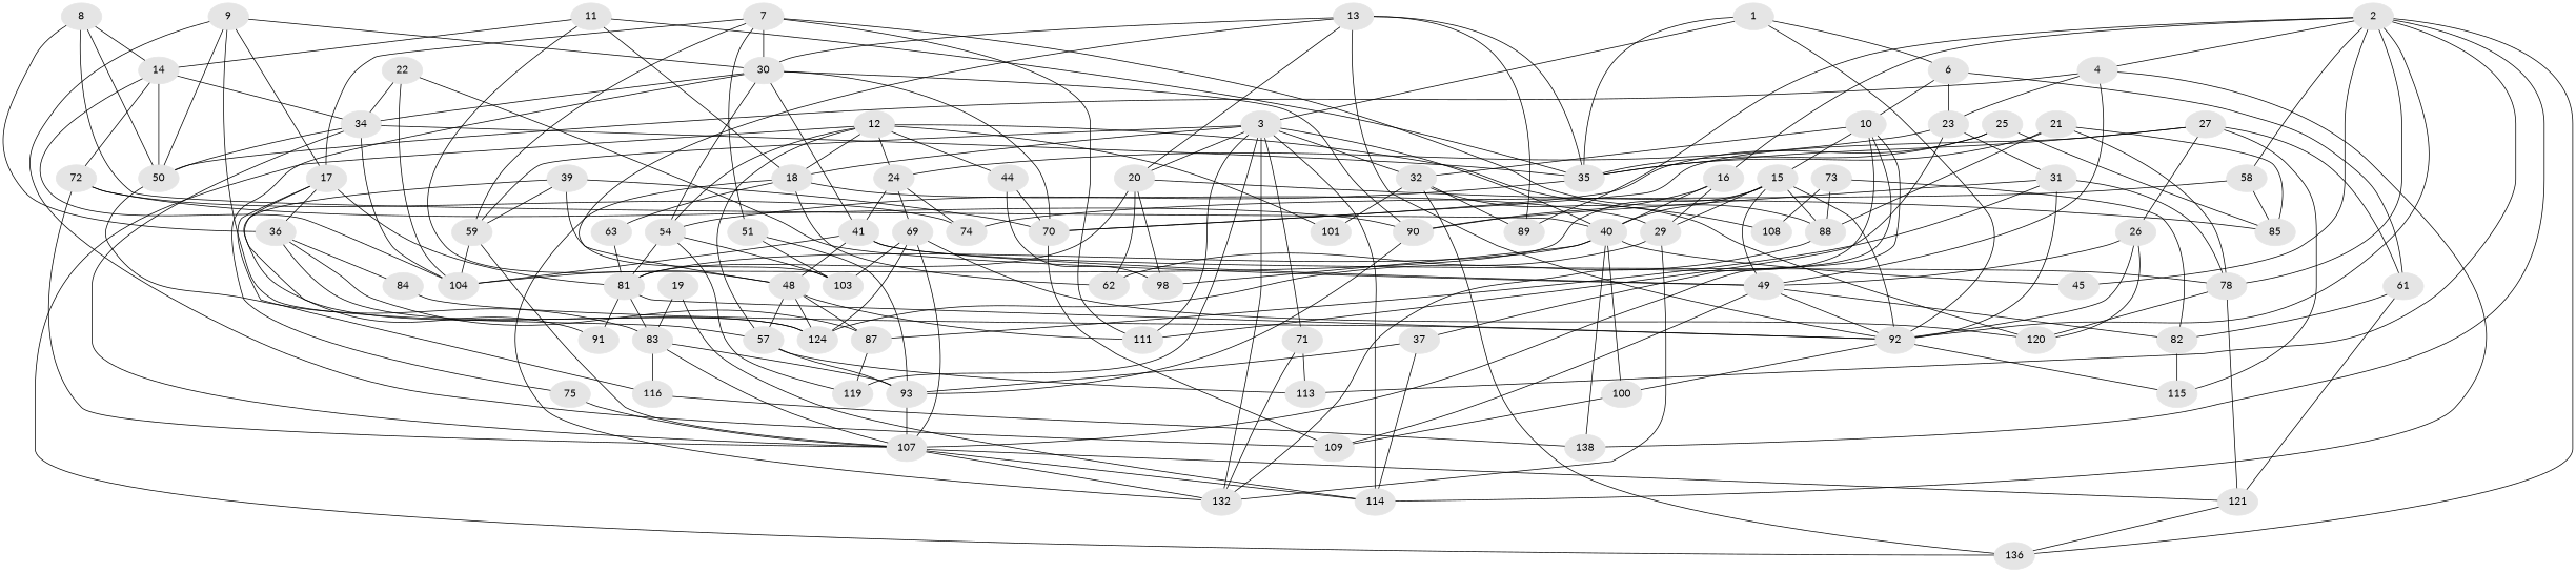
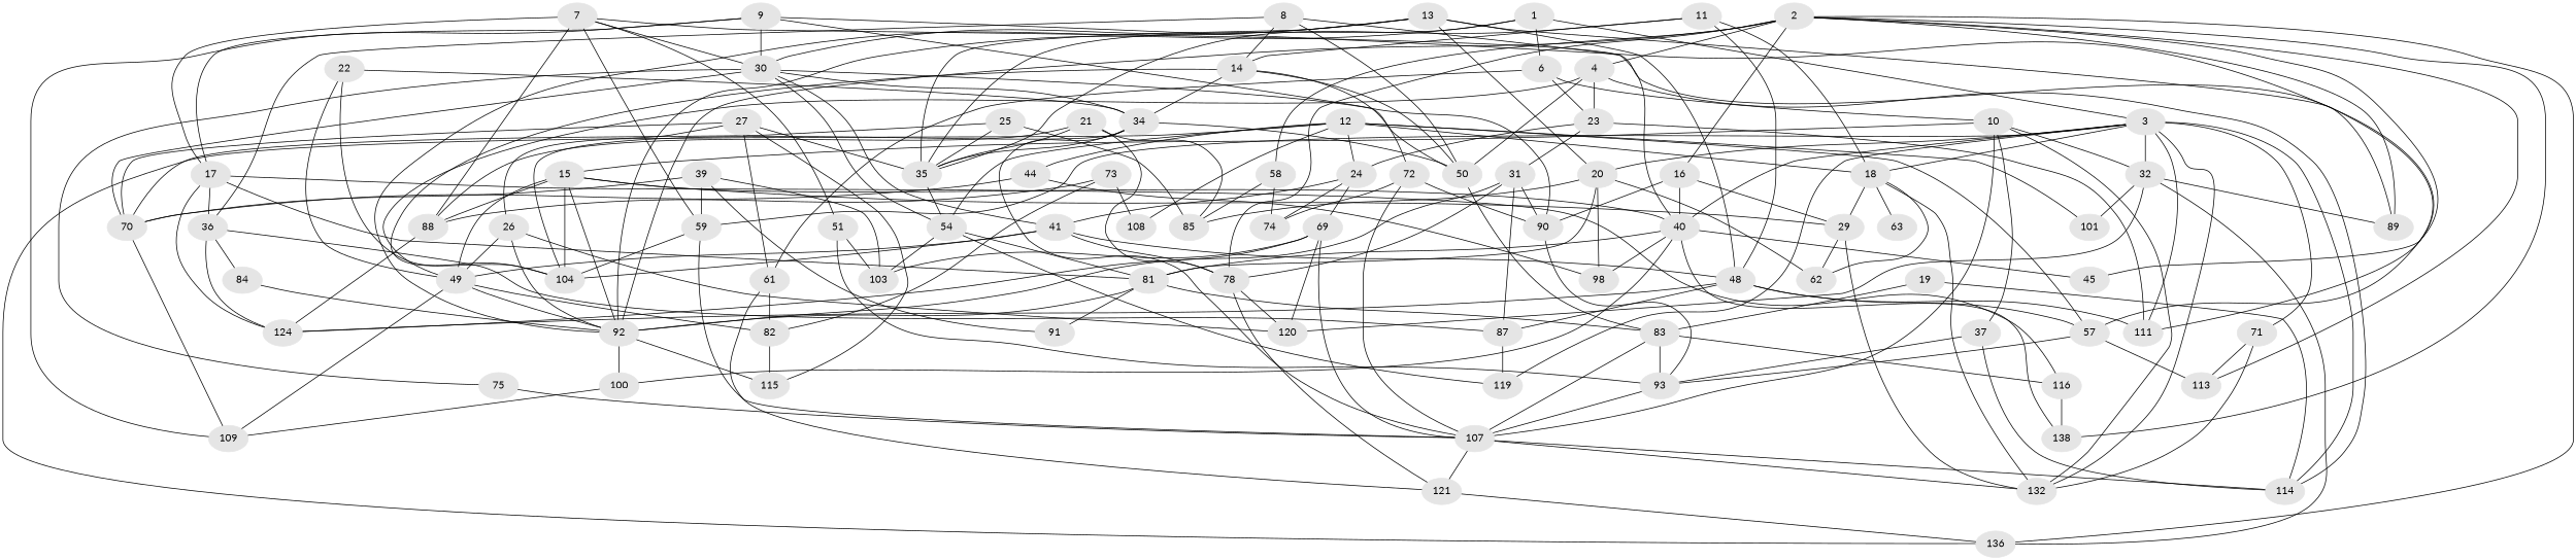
  graph {
    fontname=Lato
    node [color=gray90 fontname=Lato style=filled]
    edge [fontname=Lato]
    3 [super="+33"]
    18 [super="+105"]
    20 [super="+76"]
    32 [super="+97"]
    40 [super="+129"]
    59 [super="+77"]
    71
    111 [super="+135"]
    114
    119
    132
    1
    6 [super="+134"]
    35 [super="+130"]
    92 [super="+96"]
    23 [super="+80"]
    10 [super="+28"]
    61
    54 [super="+139"]
    115
    100
    2 [super="+5"]
    4 [super="+60"]
    16 [super="+56"]
    45
    58 [super="+99"]
    78 [super="+125"]
    89
    113 [super="+131"]
    136
    138
    49 [super="+137"]
    50 [super="+123"]
    29 [super="+38"]
    90
    85
    74
    120
    121
    62
    63
    81 [super="+102"]
    98
    101
    107 [super="+118"]
    104 [super="+117"]
    24 [super="+94"]
    31
    109
    82
    83 [super="+128"]
    15 [super="+53"]
    37 [super="+68"]
    7 [super="+140"]
    17 [super="+110"]
    30 [super="+46"]
    51
    88 [super="+95"]
    36 [super="+55"]
    116
    124 [super="+133"]
    34 [super="+65"]
    41 [super="+79"]
    70 [super="+126"]
    75
    93 [super="+106"]
    103
    8 [super="+43"]
    14 [super="+86"]
    72
    87
    84
    9 [super="+47"]
    57 [super="+127"]
    11
    48 [super="+66"]
    12 [super="+42"]
    44
    108
    69 [super="+122"]
    13
    91
    19
    21 [super="+52"]
    22 [super="+112"]
    25
    26
    27 [super="+67"]
    39
    73
    3 -- 18
    3 -- 20
    3 -- 32
    3 -- 40
    3 -- 59
    3 -- 71
    3 -- 111
    3 -- 114
    3 -- 119
    3 -- 132
    18 -- 132
    18 -- 29
    18 -- 62
    18 -- 63
    20 -- 85
    20 -- 62
    20 -- 81
    20 -- 98
    32 -- 89
    32 -- 136
    32 -- 120
    32 -- 101
    40 -- 100
    40 -- 45
    40 -- 138
    40 -- 81
    40 -- 98
    59 -- 107
    59 -- 104
    71 -- 132
    71 -- 113
    1 -- 3
    1 -- 6
    1 -- 35
    1 -- 92
    6 -- 23
    6 -- 10 [weight=2]
    6 -- 61
    35 -- 54
    92 -- 115
    92 -- 100
    23 -- 111
    23 -- 24
    23 -- 31
    10 -- 32
    10 -- 132
    10 -- 107
    10 -- 15
    10 -- 37
    61 -- 121
    61 -- 82
    54 -- 119
    54 -- 81
    54 -- 103
    100 -- 109
    2 -- 92
    2 -- 4
    2 -- 16
    2 -- 45
    2 -- 58
    2 -- 78
    2 -- 89
    2 -- 113
    2 -- 136
    2 -- 138
    4 -- 114
    4 -- 23
    4 -- 49 [weight=2]
    4 -- 50
    16 -- 40
    16 -- 29
    16 -- 90
    58 -- 85 [weight=2]
    58 -- 74
    78 -- 120
    78 -- 121
    49 -- 92
    49 -- 109
    49 -- 82
    50 -- 83
    29 -- 132
    29 -- 62
    90 -- 93
    121 -- 136
-   63 -- 81
    81 -- 92
    81 -- 83
    81 -- 91
    107 -- 114
    107 -- 132
    107 -- 121
    24 -- 74
    24 -- 41 [weight=2]
    24 -- 69
    31 -- 92
    31 -- 78
    31 -- 90
    31 -- 87
    82 -- 115
    83 -- 107
    83 -- 116
    83 -- 93
    15 -- 40
    15 -- 92
    15 -- 49
    15 -- 29
    15 -- 104
    15 -- 88
    37 -- 114
    37 -- 93
    7 -- 59
    7 -- 111
    7 -- 17
    7 -- 30
    7 -- 51
    7 -- 88 [weight=2]
    17 -- 81
    17 -- 36
    17 -- 116
    17 -- 124
    30 -- 54 [weight=2]
    30 -- 90
    30 -- 34
    30 -- 41
    30 -- 70
    30 -- 75
    51 -- 93
    51 -- 103
    88 -- 124
    36 -- 124
    36 -- 87
    36 -- 84
    116 -- 138
    34 -- 35
    34 -- 50
    34 -- 107
    34 -- 104
    41 -- 78
    41 -- 49
    41 -- 104
    41 -- 48
    70 -- 109
    75 -- 107
    93 -- 107 [weight=2]
    8 -- 40
    8 -- 50
    8 -- 36
    8 -- 14
    14 -- 50
    14 -- 104
    14 -- 34
    14 -- 72
    72 -- 90
    72 -- 74
    72 -- 107
    87 -- 119
    84 -- 92
    9 -- 50
    9 -- 109
    9 -- 17
    9 -- 30
    9 -- 57
    57 -- 113
    57 -- 93
    11 -- 18
    11 -- 35
    11 -- 14
    11 -- 48
    48 -- 111
    48 -- 124
    48 -- 87
    48 -- 57
    12 -- 18 [weight=2]
    12 -- 54
    12 -- 136
    12 -- 101
    12 -- 24
    12 -- 57
    12 -- 44
    12 -- 108
    44 -- 98
    44 -- 70
    69 -- 120
    69 -- 107
    69 -- 124
    69 -- 103
    13 -- 20
    13 -- 35
    13 -- 92
    13 -- 89
    13 -- 30
    13 -- 48
    19 -- 114
    19 -- 83
    21 -- 35
    21 -- 78
    21 -- 85
    21 -- 88
    22 -- 49
    22 -- 104
    22 -- 34
    25 -- 35
    25 -- 85
    25 -- 70
    26 -- 92
    26 -- 49
    26 -- 120
    27 -- 35
    27 -- 61
    27 -- 115
    27 -- 70
    27 -- 26
    39 -- 59
    39 -- 70
    39 -- 103
    39 -- 91
    73 -- 82
    73 -- 88
    73 -- 108
  }
